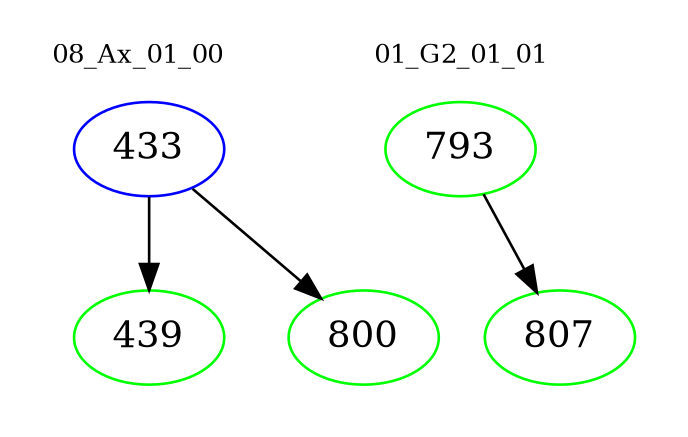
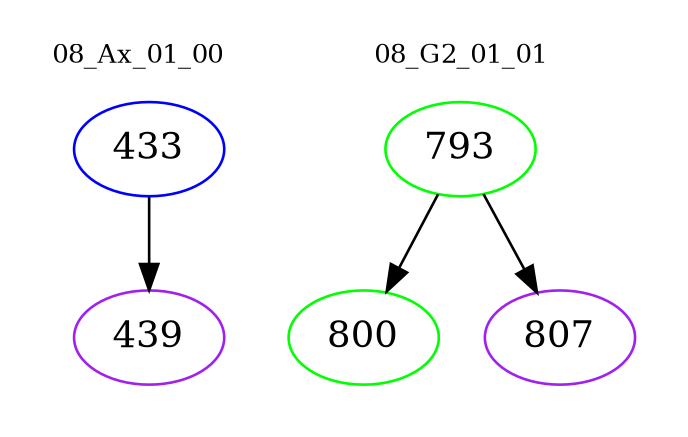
  digraph {
    node [color=purple]
    edge [color=black]
    n1 [color=blue label=433]
-   n2 [color=green label=439]
+   n2 [label=439]
    n3 [color=green label=793]
-   n4 [color=green label=807]
+   n4 [label=807]
    n5 [color=green label=800]
    subgraph cluster_1 {
      color=white
      fontsize=10
      label="08_Ax_01_00"
      n1
      n2
    }
    subgraph cluster_2 {
      color=white
      fontsize=10
-     label="01_G2_01_01"
+     label="08_G2_01_01"
      n3
      n4
      n5
    }
    n1 -> n2
    n3 -> n4
-   n1 -> n5
+   n3 -> n5
  }
